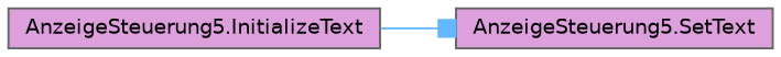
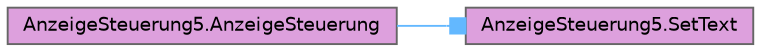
  digraph {
    rankdir=LR
    node [fillcolor=plum fontname=Helvetica fontsize=10 shape=box style=filled]
-   n1 [color=gray40 fontcolor=black height=0.2 label="AnzeigeSteuerung5.InitializeText" width=0.4]
+   n1 [color=gray40 fontcolor=black height=0.2 label="AnzeigeSteuerung5.AnzeigeSteuerung" width=0.4]
    n2 [color=grey40 height=0.2 label="AnzeigeSteuerung5.SetText" width=0.4]
    n1 -> n2 [color=steelblue1 fontname=Helvetica fontsize=10 labelfontname=Helvetica labelfontsize=10 style=solid arrowhead=box]
  }
